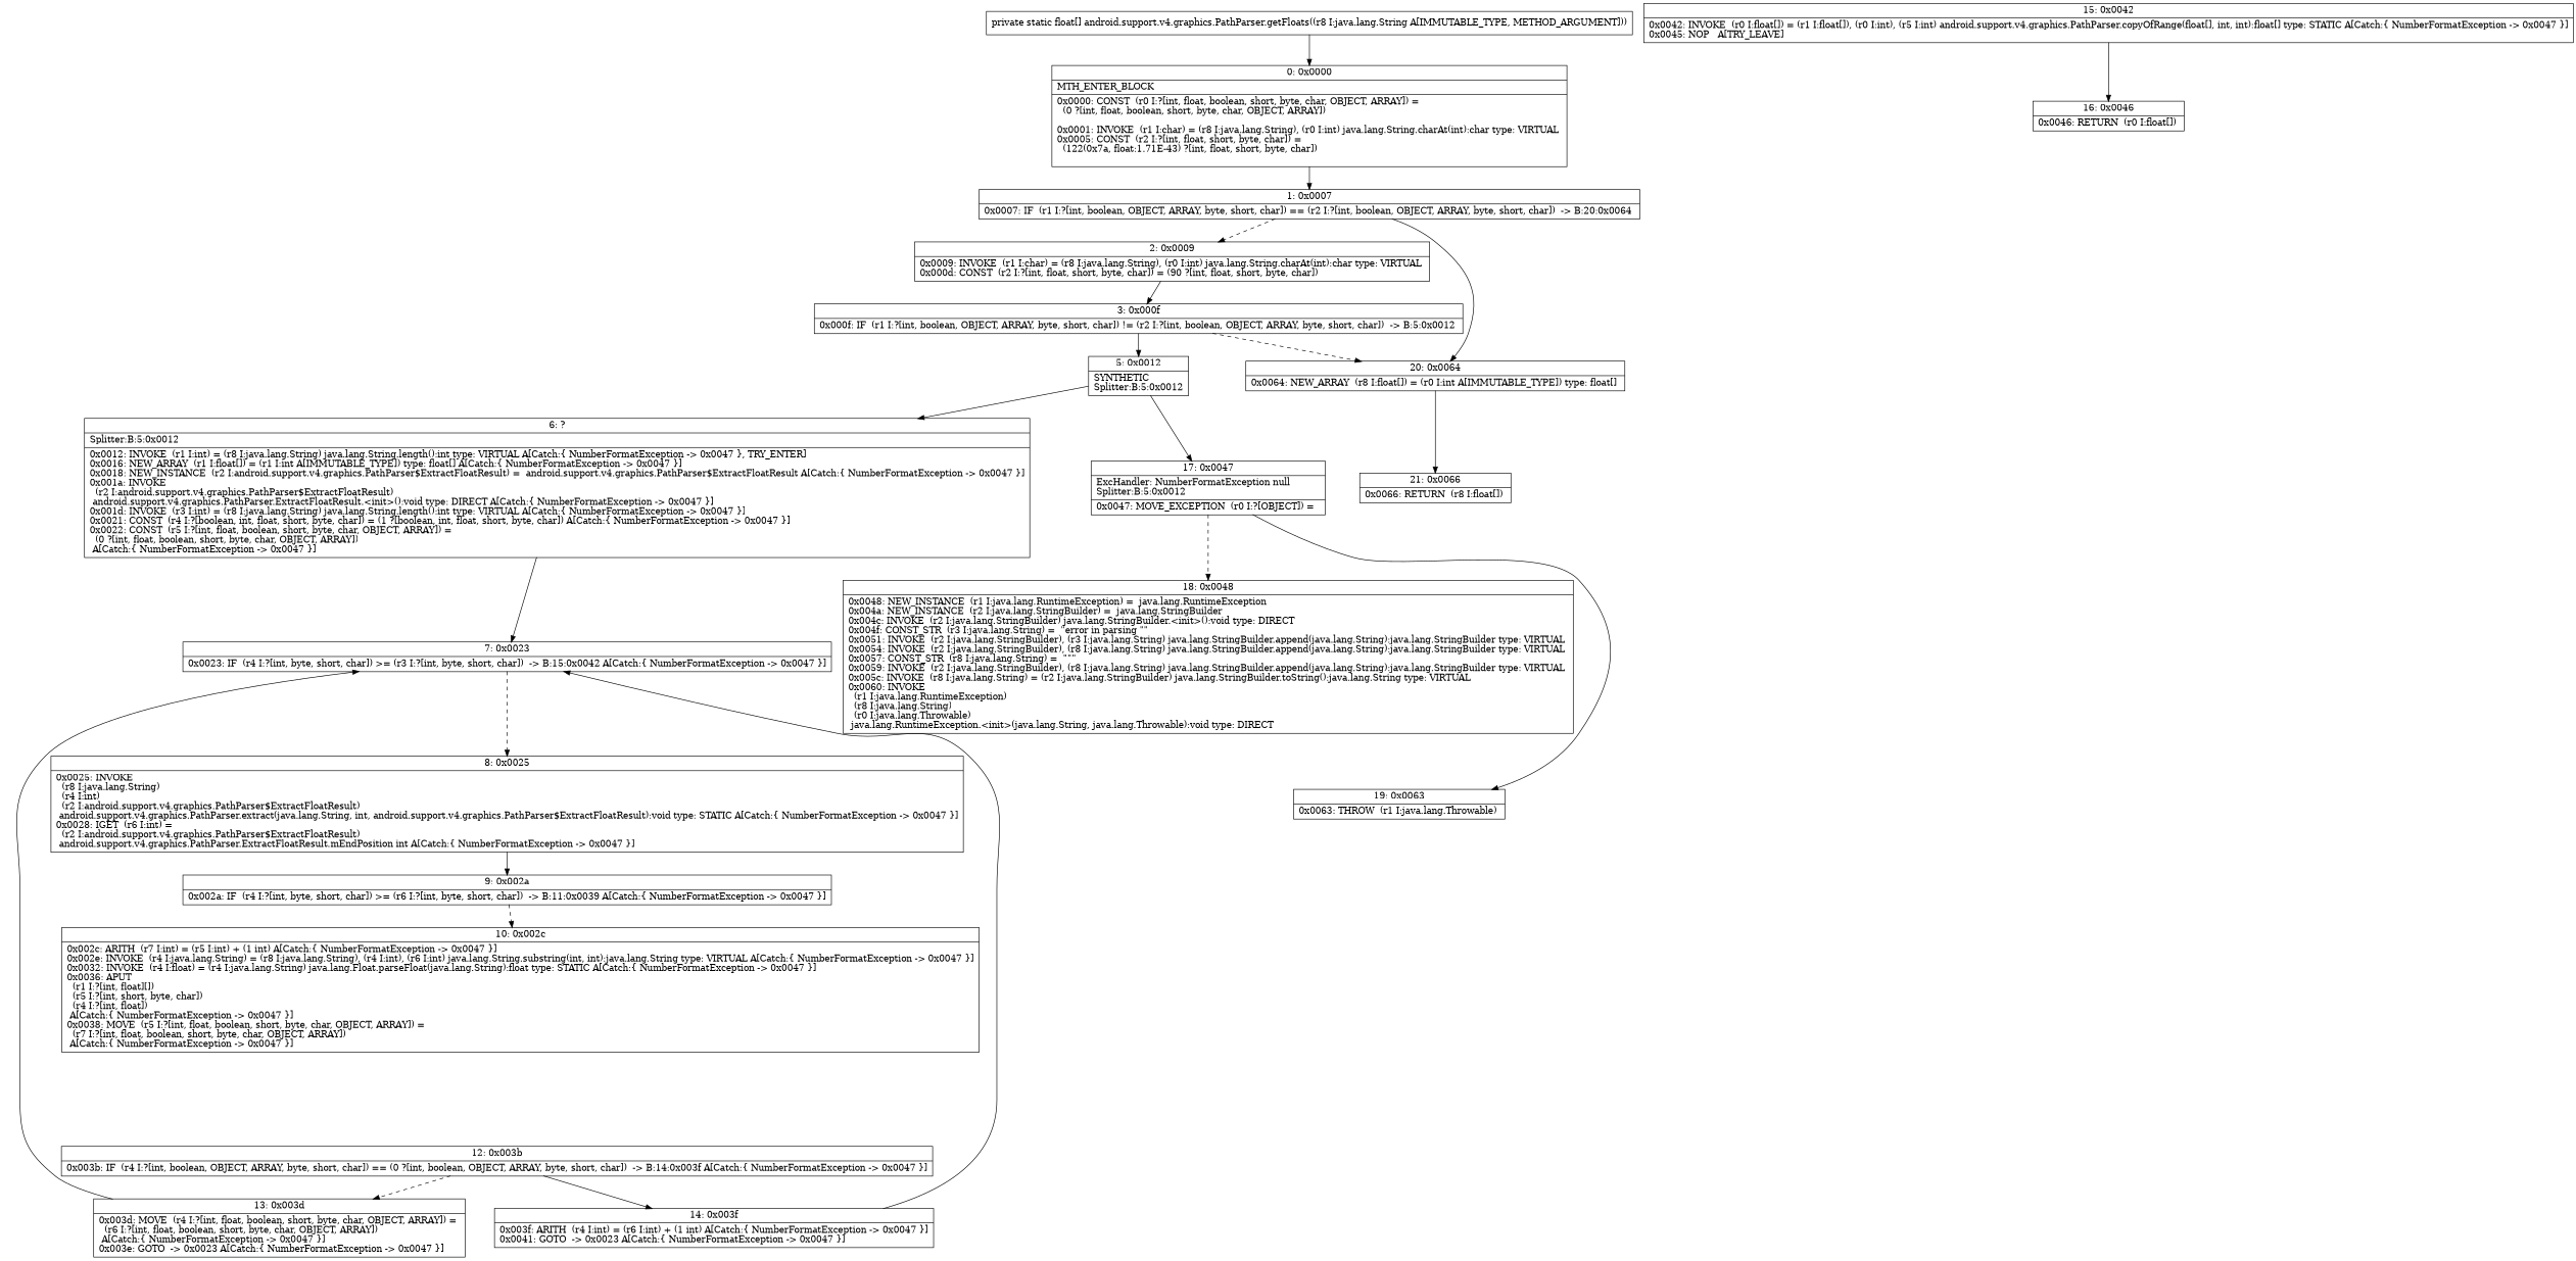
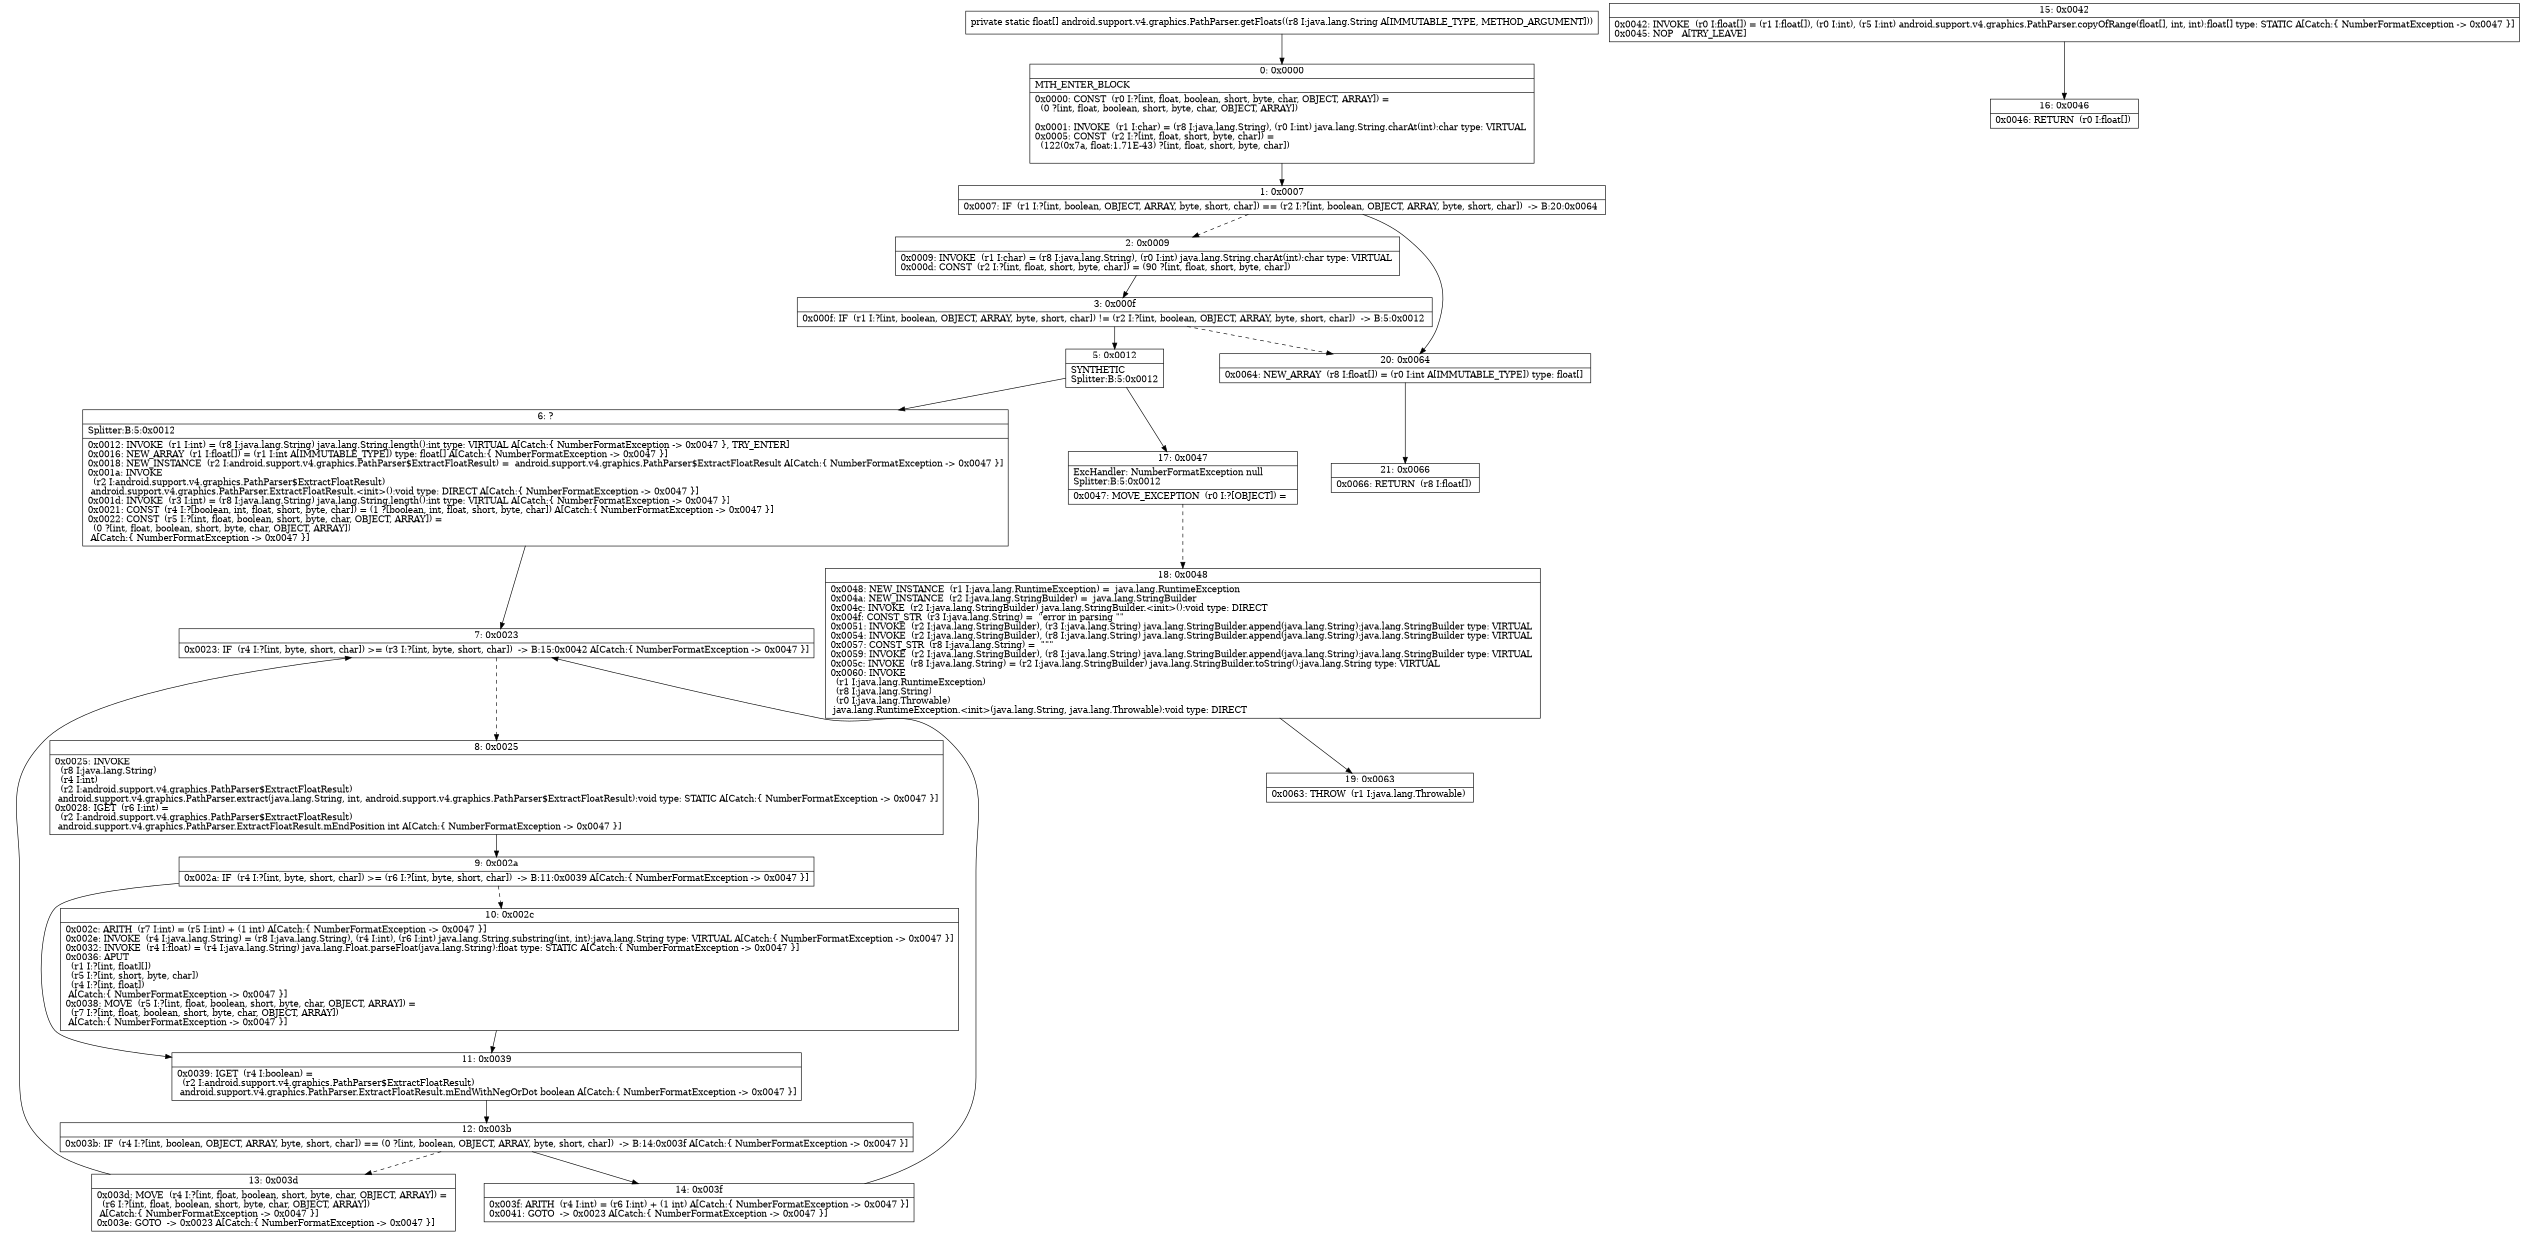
  digraph {
    node [shape=record]
    n1 [label="{0\:\ 0x0000|MTH_ENTER_BLOCK\l|0x0000: CONST  (r0 I:?[int, float, boolean, short, byte, char, OBJECT, ARRAY]) = \l  (0 ?[int, float, boolean, short, byte, char, OBJECT, ARRAY])\l \l0x0001: INVOKE  (r1 I:char) = (r8 I:java.lang.String), (r0 I:int) java.lang.String.charAt(int):char type: VIRTUAL \l0x0005: CONST  (r2 I:?[int, float, short, byte, char]) = \l  (122(0x7a, float:1.71E\-43) ?[int, float, short, byte, char])\l \l}"]
    n2 [label="{1\:\ 0x0007|0x0007: IF  (r1 I:?[int, boolean, OBJECT, ARRAY, byte, short, char]) == (r2 I:?[int, boolean, OBJECT, ARRAY, byte, short, char])  \-\> B:20:0x0064 \l}"]
    n3 [label="{2\:\ 0x0009|0x0009: INVOKE  (r1 I:char) = (r8 I:java.lang.String), (r0 I:int) java.lang.String.charAt(int):char type: VIRTUAL \l0x000d: CONST  (r2 I:?[int, float, short, byte, char]) = (90 ?[int, float, short, byte, char]) \l}"]
    n4 [label="{20\:\ 0x0064|0x0064: NEW_ARRAY  (r8 I:float[]) = (r0 I:int A[IMMUTABLE_TYPE]) type: float[] \l}"]
    n5 [label="{3\:\ 0x000f|0x000f: IF  (r1 I:?[int, boolean, OBJECT, ARRAY, byte, short, char]) != (r2 I:?[int, boolean, OBJECT, ARRAY, byte, short, char])  \-\> B:5:0x0012 \l}"]
    n6 [label="{21\:\ 0x0066|0x0066: RETURN  (r8 I:float[]) \l}"]
    n7 [label="{5\:\ 0x0012|SYNTHETIC\lSplitter:B:5:0x0012\l}"]
    n8 [label="{6\:\ ?|Splitter:B:5:0x0012\l|0x0012: INVOKE  (r1 I:int) = (r8 I:java.lang.String) java.lang.String.length():int type: VIRTUAL A[Catch:\{ NumberFormatException \-\> 0x0047 \}, TRY_ENTER]\l0x0016: NEW_ARRAY  (r1 I:float[]) = (r1 I:int A[IMMUTABLE_TYPE]) type: float[] A[Catch:\{ NumberFormatException \-\> 0x0047 \}]\l0x0018: NEW_INSTANCE  (r2 I:android.support.v4.graphics.PathParser$ExtractFloatResult) =  android.support.v4.graphics.PathParser$ExtractFloatResult A[Catch:\{ NumberFormatException \-\> 0x0047 \}]\l0x001a: INVOKE  \l  (r2 I:android.support.v4.graphics.PathParser$ExtractFloatResult)\l android.support.v4.graphics.PathParser.ExtractFloatResult.\<init\>():void type: DIRECT A[Catch:\{ NumberFormatException \-\> 0x0047 \}]\l0x001d: INVOKE  (r3 I:int) = (r8 I:java.lang.String) java.lang.String.length():int type: VIRTUAL A[Catch:\{ NumberFormatException \-\> 0x0047 \}]\l0x0021: CONST  (r4 I:?[boolean, int, float, short, byte, char]) = (1 ?[boolean, int, float, short, byte, char]) A[Catch:\{ NumberFormatException \-\> 0x0047 \}]\l0x0022: CONST  (r5 I:?[int, float, boolean, short, byte, char, OBJECT, ARRAY]) = \l  (0 ?[int, float, boolean, short, byte, char, OBJECT, ARRAY])\l A[Catch:\{ NumberFormatException \-\> 0x0047 \}]\l}"]
    n9 [label="{17\:\ 0x0047|ExcHandler: NumberFormatException null\lSplitter:B:5:0x0012\l|0x0047: MOVE_EXCEPTION  (r0 I:?[OBJECT]) =  \l}"]
    n10 [label="{7\:\ 0x0023|0x0023: IF  (r4 I:?[int, byte, short, char]) \>= (r3 I:?[int, byte, short, char])  \-\> B:15:0x0042 A[Catch:\{ NumberFormatException \-\> 0x0047 \}]\l}"]
    n11 [label="{18\:\ 0x0048|0x0048: NEW_INSTANCE  (r1 I:java.lang.RuntimeException) =  java.lang.RuntimeException \l0x004a: NEW_INSTANCE  (r2 I:java.lang.StringBuilder) =  java.lang.StringBuilder \l0x004c: INVOKE  (r2 I:java.lang.StringBuilder) java.lang.StringBuilder.\<init\>():void type: DIRECT \l0x004f: CONST_STR  (r3 I:java.lang.String) =  \"error in parsing \"\" \l0x0051: INVOKE  (r2 I:java.lang.StringBuilder), (r3 I:java.lang.String) java.lang.StringBuilder.append(java.lang.String):java.lang.StringBuilder type: VIRTUAL \l0x0054: INVOKE  (r2 I:java.lang.StringBuilder), (r8 I:java.lang.String) java.lang.StringBuilder.append(java.lang.String):java.lang.StringBuilder type: VIRTUAL \l0x0057: CONST_STR  (r8 I:java.lang.String) =  \"\"\" \l0x0059: INVOKE  (r2 I:java.lang.StringBuilder), (r8 I:java.lang.String) java.lang.StringBuilder.append(java.lang.String):java.lang.StringBuilder type: VIRTUAL \l0x005c: INVOKE  (r8 I:java.lang.String) = (r2 I:java.lang.StringBuilder) java.lang.StringBuilder.toString():java.lang.String type: VIRTUAL \l0x0060: INVOKE  \l  (r1 I:java.lang.RuntimeException)\l  (r8 I:java.lang.String)\l  (r0 I:java.lang.Throwable)\l java.lang.RuntimeException.\<init\>(java.lang.String, java.lang.Throwable):void type: DIRECT \l}"]
    n12 [label="{8\:\ 0x0025|0x0025: INVOKE  \l  (r8 I:java.lang.String)\l  (r4 I:int)\l  (r2 I:android.support.v4.graphics.PathParser$ExtractFloatResult)\l android.support.v4.graphics.PathParser.extract(java.lang.String, int, android.support.v4.graphics.PathParser$ExtractFloatResult):void type: STATIC A[Catch:\{ NumberFormatException \-\> 0x0047 \}]\l0x0028: IGET  (r6 I:int) = \l  (r2 I:android.support.v4.graphics.PathParser$ExtractFloatResult)\l android.support.v4.graphics.PathParser.ExtractFloatResult.mEndPosition int A[Catch:\{ NumberFormatException \-\> 0x0047 \}]\l}"]
    n13 [label="{9\:\ 0x002a|0x002a: IF  (r4 I:?[int, byte, short, char]) \>= (r6 I:?[int, byte, short, char])  \-\> B:11:0x0039 A[Catch:\{ NumberFormatException \-\> 0x0047 \}]\l}"]
    n14 [label="{15\:\ 0x0042|0x0042: INVOKE  (r0 I:float[]) = (r1 I:float[]), (r0 I:int), (r5 I:int) android.support.v4.graphics.PathParser.copyOfRange(float[], int, int):float[] type: STATIC A[Catch:\{ NumberFormatException \-\> 0x0047 \}]\l0x0045: NOP   A[TRY_LEAVE]\l}"]
    n15 [label="{16\:\ 0x0046|0x0046: RETURN  (r0 I:float[]) \l}"]
    n16 [label="{10\:\ 0x002c|0x002c: ARITH  (r7 I:int) = (r5 I:int) + (1 int) A[Catch:\{ NumberFormatException \-\> 0x0047 \}]\l0x002e: INVOKE  (r4 I:java.lang.String) = (r8 I:java.lang.String), (r4 I:int), (r6 I:int) java.lang.String.substring(int, int):java.lang.String type: VIRTUAL A[Catch:\{ NumberFormatException \-\> 0x0047 \}]\l0x0032: INVOKE  (r4 I:float) = (r4 I:java.lang.String) java.lang.Float.parseFloat(java.lang.String):float type: STATIC A[Catch:\{ NumberFormatException \-\> 0x0047 \}]\l0x0036: APUT  \l  (r1 I:?[int, float][])\l  (r5 I:?[int, short, byte, char])\l  (r4 I:?[int, float])\l A[Catch:\{ NumberFormatException \-\> 0x0047 \}]\l0x0038: MOVE  (r5 I:?[int, float, boolean, short, byte, char, OBJECT, ARRAY]) = \l  (r7 I:?[int, float, boolean, short, byte, char, OBJECT, ARRAY])\l A[Catch:\{ NumberFormatException \-\> 0x0047 \}]\l}"]
+   n17 [label="{11\:\ 0x0039|0x0039: IGET  (r4 I:boolean) = \l  (r2 I:android.support.v4.graphics.PathParser$ExtractFloatResult)\l android.support.v4.graphics.PathParser.ExtractFloatResult.mEndWithNegOrDot boolean A[Catch:\{ NumberFormatException \-\> 0x0047 \}]\l}"]
    n18 [label="{12\:\ 0x003b|0x003b: IF  (r4 I:?[int, boolean, OBJECT, ARRAY, byte, short, char]) == (0 ?[int, boolean, OBJECT, ARRAY, byte, short, char])  \-\> B:14:0x003f A[Catch:\{ NumberFormatException \-\> 0x0047 \}]\l}"]
    n19 [label="{13\:\ 0x003d|0x003d: MOVE  (r4 I:?[int, float, boolean, short, byte, char, OBJECT, ARRAY]) = \l  (r6 I:?[int, float, boolean, short, byte, char, OBJECT, ARRAY])\l A[Catch:\{ NumberFormatException \-\> 0x0047 \}]\l0x003e: GOTO  \-\> 0x0023 A[Catch:\{ NumberFormatException \-\> 0x0047 \}]\l}"]
    n20 [label="{14\:\ 0x003f|0x003f: ARITH  (r4 I:int) = (r6 I:int) + (1 int) A[Catch:\{ NumberFormatException \-\> 0x0047 \}]\l0x0041: GOTO  \-\> 0x0023 A[Catch:\{ NumberFormatException \-\> 0x0047 \}]\l}"]
    n21 [label="{19\:\ 0x0063|0x0063: THROW  (r1 I:java.lang.Throwable) \l}"]
    n22 [label="{private static float[] android.support.v4.graphics.PathParser.getFloats((r8 I:java.lang.String A[IMMUTABLE_TYPE, METHOD_ARGUMENT])) }"]
    n1 -> n2
    n2 -> n3 [style=dashed]
    n2 -> n4
    n3 -> n5
    n4 -> n6
    n5 -> n4 [style=dashed]
    n5 -> n7
    n7 -> n8
    n7 -> n9
    n8 -> n10
    n9 -> n11 [style=dashed]
    n10 -> n12 [style=dashed]
-   n9 -> n21
+   n11 -> n21
    n12 -> n13
    n13 -> n16 [style=dashed]
+   n13 -> n17
    n14 -> n15
+   n16 -> n17
+   n17 -> n18
    n18 -> n19 [style=dashed]
    n18 -> n20
    n19 -> n10
    n20 -> n10
    n22 -> n1
  }
